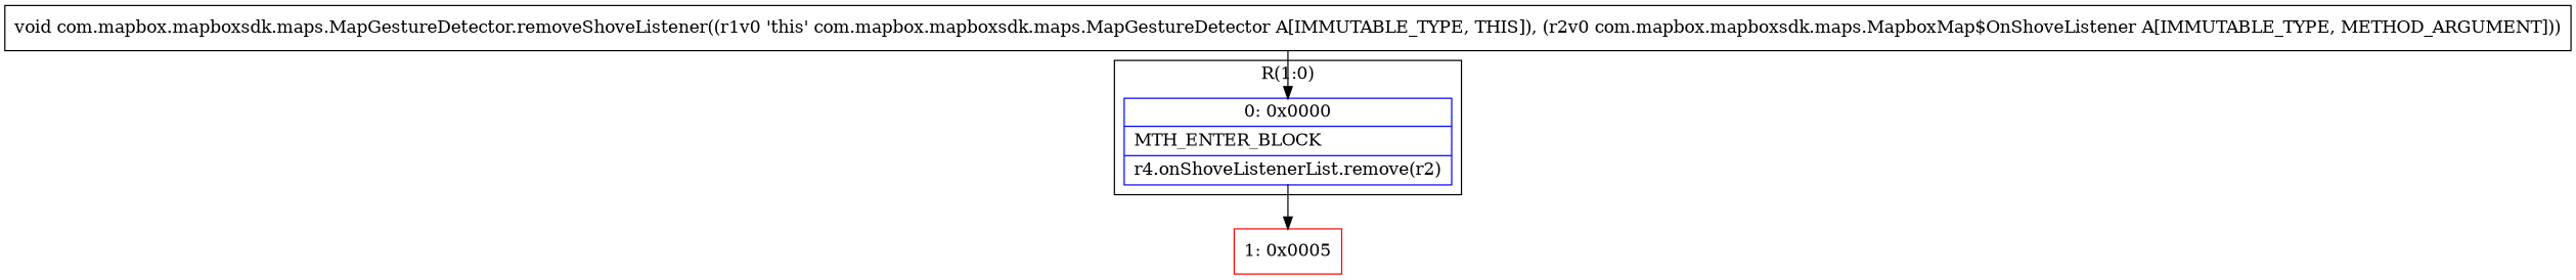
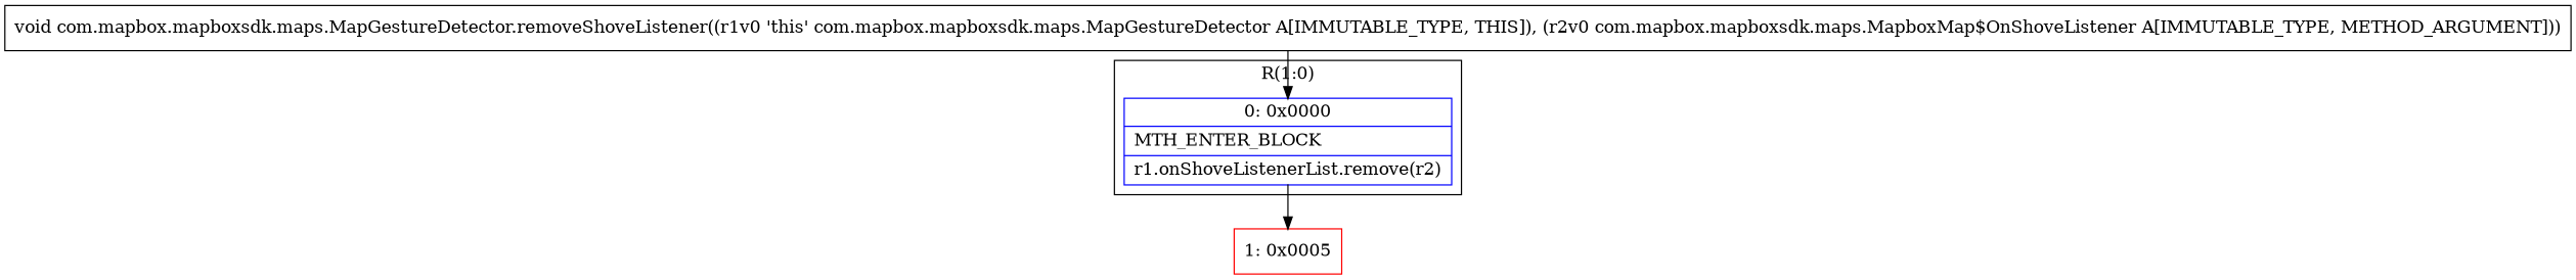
  digraph {
    node [shape=record]
-   n1 [color=blue label="{0\:\ 0x0000|MTH_ENTER_BLOCK\l|r4.onShoveListenerList.remove(r2)\l}"]
+   n1 [color=blue label="{0\:\ 0x0000|MTH_ENTER_BLOCK\l|r1.onShoveListenerList.remove(r2)\l}"]
    n2 [color=red label="{1\:\ 0x0005}"]
    n3 [label="{void com.mapbox.mapboxsdk.maps.MapGestureDetector.removeShoveListener((r1v0 'this' com.mapbox.mapboxsdk.maps.MapGestureDetector A[IMMUTABLE_TYPE, THIS]), (r2v0 com.mapbox.mapboxsdk.maps.MapboxMap$OnShoveListener A[IMMUTABLE_TYPE, METHOD_ARGUMENT])) }"]
    subgraph cluster_1 {
      label="R(1:0)"
      n1
    }
    n1 -> n2
    n3 -> n1
  }
